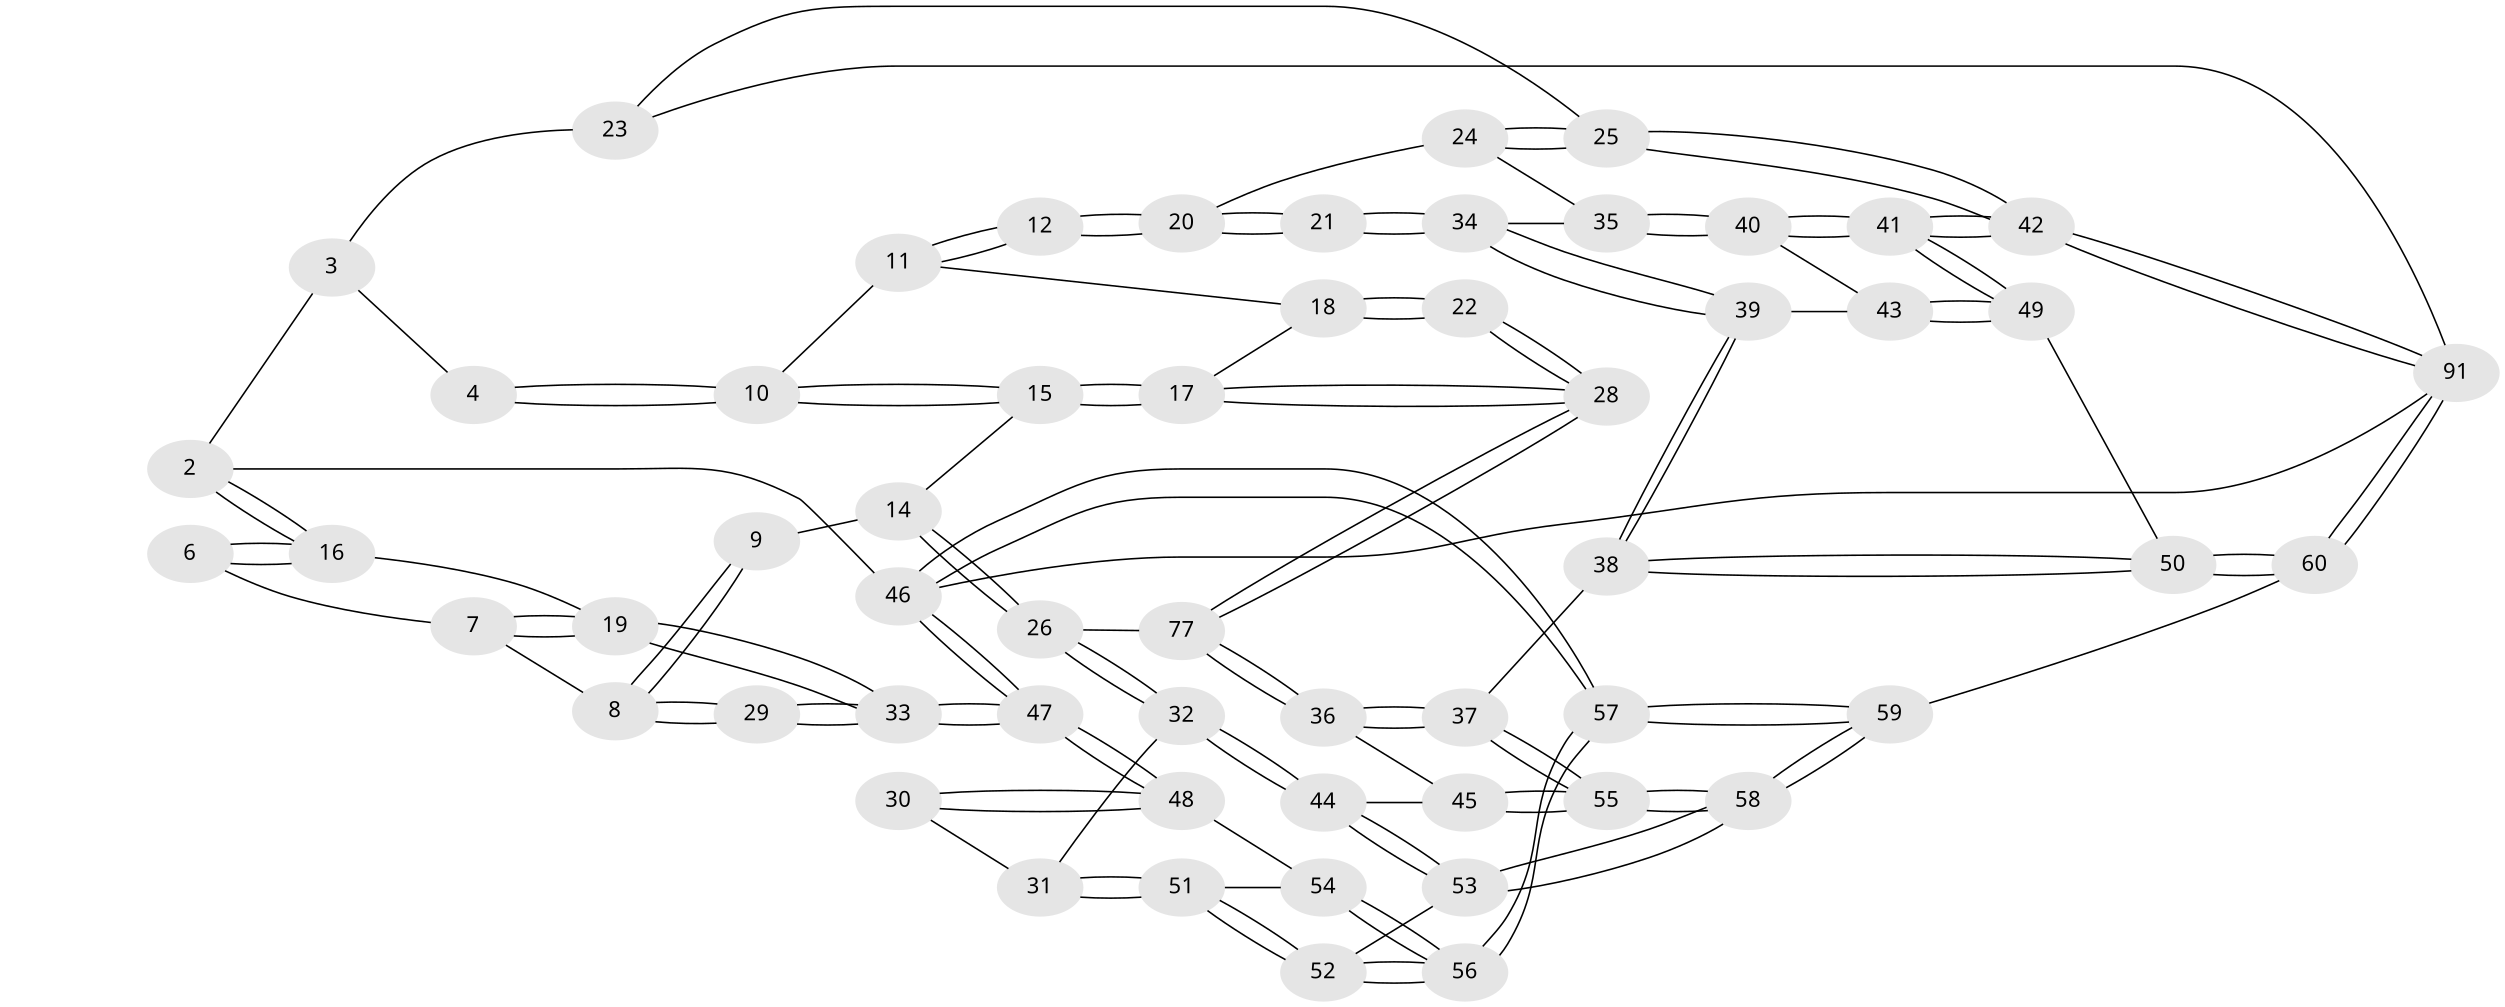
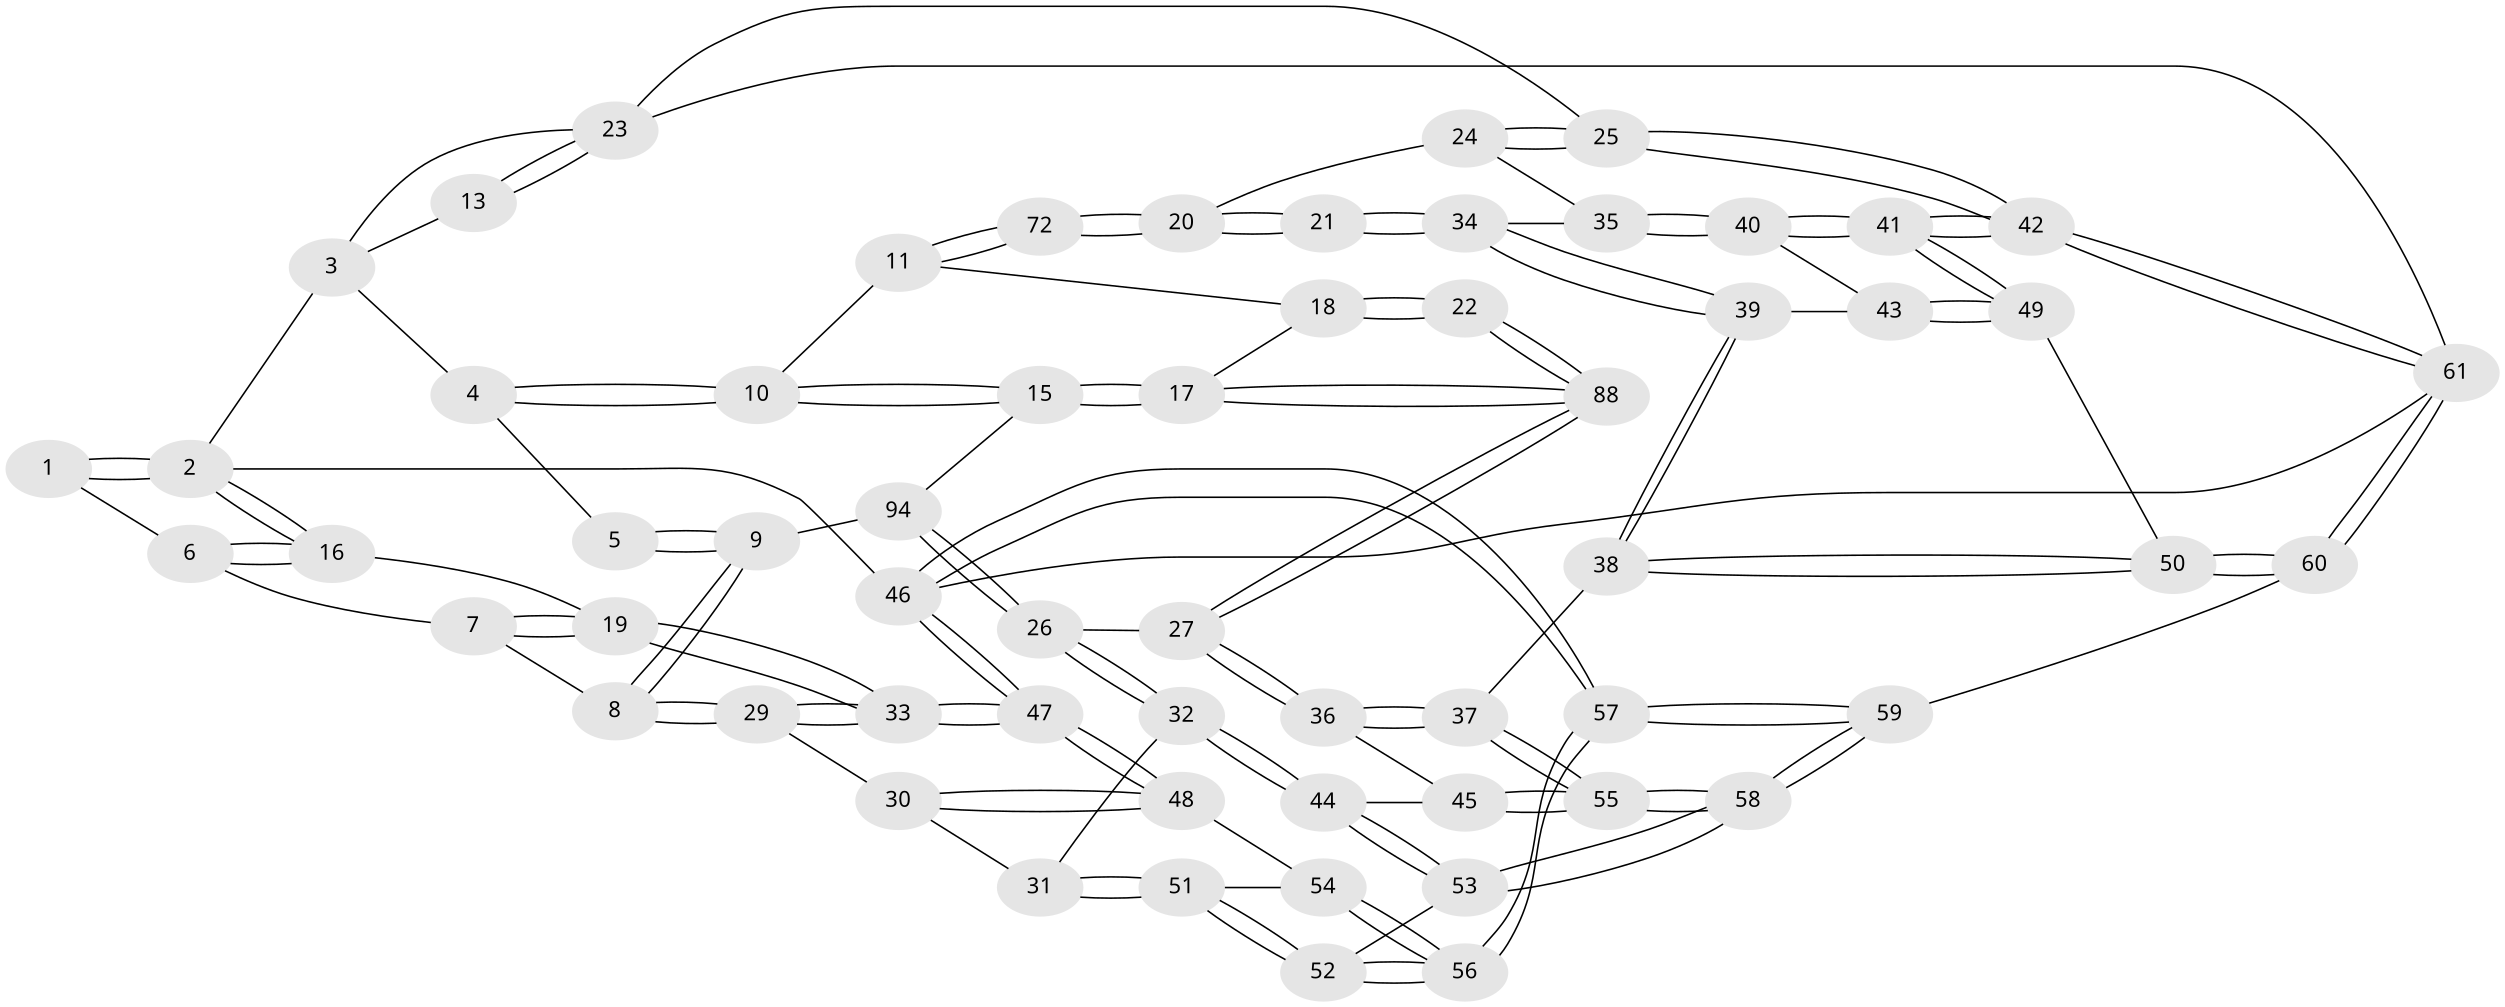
  graph {
    fontname="Noto Sans"
    rankdir=LR
    node [color=gray90 fontname="Noto Sans" style=filled]
    edge [fontname="Noto Sans"]
+   1
    2
    6
    3
    16
    46
    7
    4
+   13
    23
    19
-   61 [label=91]
+   61
    47
    57
+   5
    10
    25
    9
    11
    15
-   14
+   14 [label=94]
    8
    29
    33
    30
    26
-   12
+   12 [label=72]
    18
    17
    20
    22
    21
    24
-   27 [label=77]
+   27
    32
-   28
+   28 [label=88]
    34
    35
    39
    42
    40
    36
    44
    37
    45
    31
    48
    51
    54
    52
    53
    43
    41
    38
    55
    50
    58
    60
    49
    59
    56
+   1 -- 2
+   1 -- 2
+   1 -- 6
    2 -- 3
    2 -- 16
    2 -- 16
    2 -- 46
    6 -- 16
    6 -- 16
    6 -- 7
    3 -- 4
+   3 -- 13
    3 -- 23
    16 -- 19
    46 -- 61
    46 -- 47
    46 -- 47
    46 -- 57
    46 -- 57
    7 -- 19
    7 -- 19
    7 -- 8
+   4 -- 5
    4 -- 10
    4 -- 10
+   13 -- 23
+   13 -- 23
    23 -- 61
    23 -- 25
    19 -- 33
    19 -- 33
    47 -- 48
    47 -- 48
    57 -- 59
    57 -- 59
+   5 -- 9
+   5 -- 9
    10 -- 11
    10 -- 15
    10 -- 15
    25 -- 42
    25 -- 42
    9 -- 14
    11 -- 12
    11 -- 12
    11 -- 18
    15 -- 17
    15 -- 17
    14 -- 15
    14 -- 26
    14 -- 26
    8 -- 9
    8 -- 9
    8 -- 29
    8 -- 29
    29 -- 33
    29 -- 33
+   29 -- 30
    33 -- 47
    33 -- 47
    30 -- 31
    30 -- 48
    30 -- 48
    26 -- 27
    26 -- 32
    26 -- 32
    12 -- 20
    12 -- 20
    18 -- 22
    18 -- 22
    17 -- 18
    17 -- 28
    17 -- 28
    20 -- 21
    20 -- 21
    20 -- 24
    22 -- 28
    22 -- 28
    21 -- 34
    21 -- 34
    24 -- 25
    24 -- 25
    24 -- 35
    27 -- 28
    27 -- 28
    27 -- 36
    27 -- 36
    32 -- 44
    32 -- 44
    34 -- 35
    34 -- 39
    34 -- 39
    35 -- 40
    35 -- 40
    39 -- 43
    42 -- 61
    42 -- 61
    40 -- 43
    40 -- 41
    40 -- 41
    36 -- 37
    36 -- 37
    36 -- 45
    44 -- 45
    44 -- 53
    44 -- 53
    37 -- 38
    37 -- 55
    37 -- 55
    45 -- 55
    45 -- 55
    31 -- 32
    31 -- 51
    31 -- 51
    48 -- 54
    51 -- 54
    51 -- 52
    51 -- 52
    54 -- 56
    54 -- 56
    52 -- 53
    52 -- 56
    52 -- 56
    53 -- 58
    53 -- 58
    43 -- 49
    43 -- 49
    41 -- 42
    41 -- 42
    41 -- 49
    41 -- 49
    38 -- 39
    38 -- 39
    38 -- 50
    38 -- 50
    55 -- 58
    55 -- 58
    50 -- 60
    50 -- 60
    58 -- 59
    58 -- 59
    60 -- 61
    60 -- 61
    49 -- 50
    59 -- 60
    56 -- 57
    56 -- 57
  }
